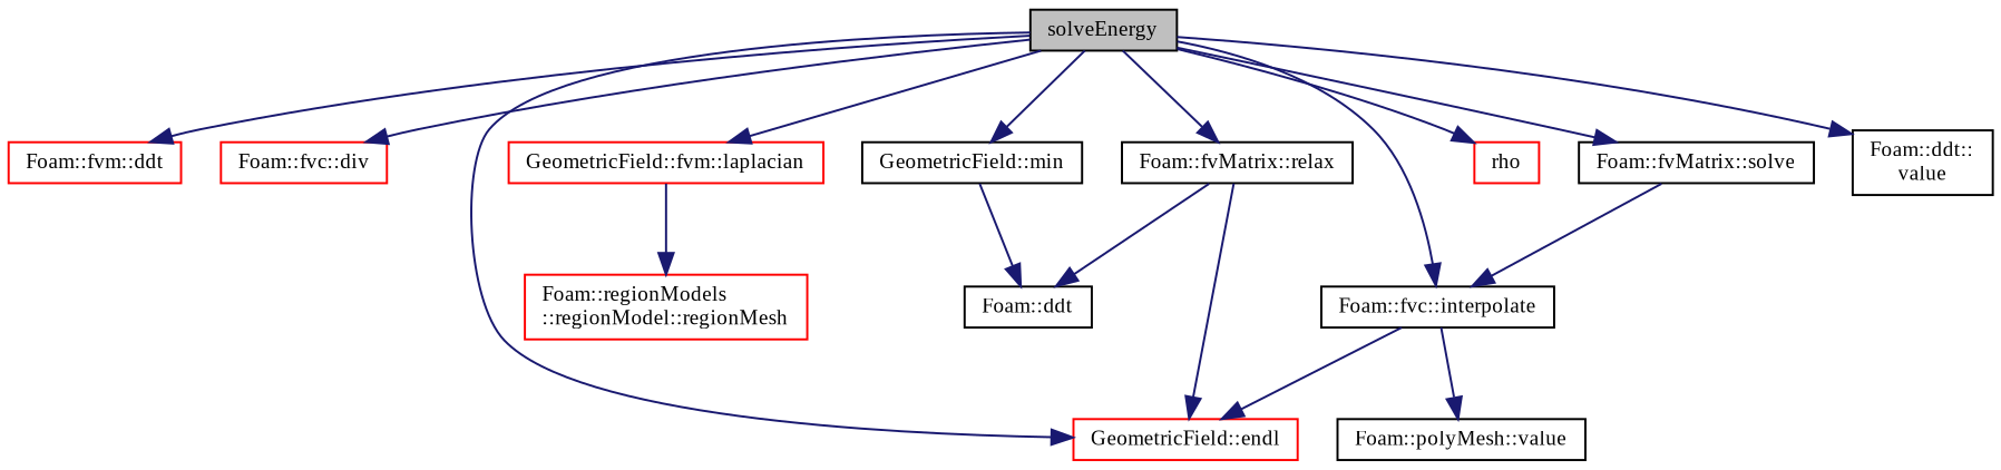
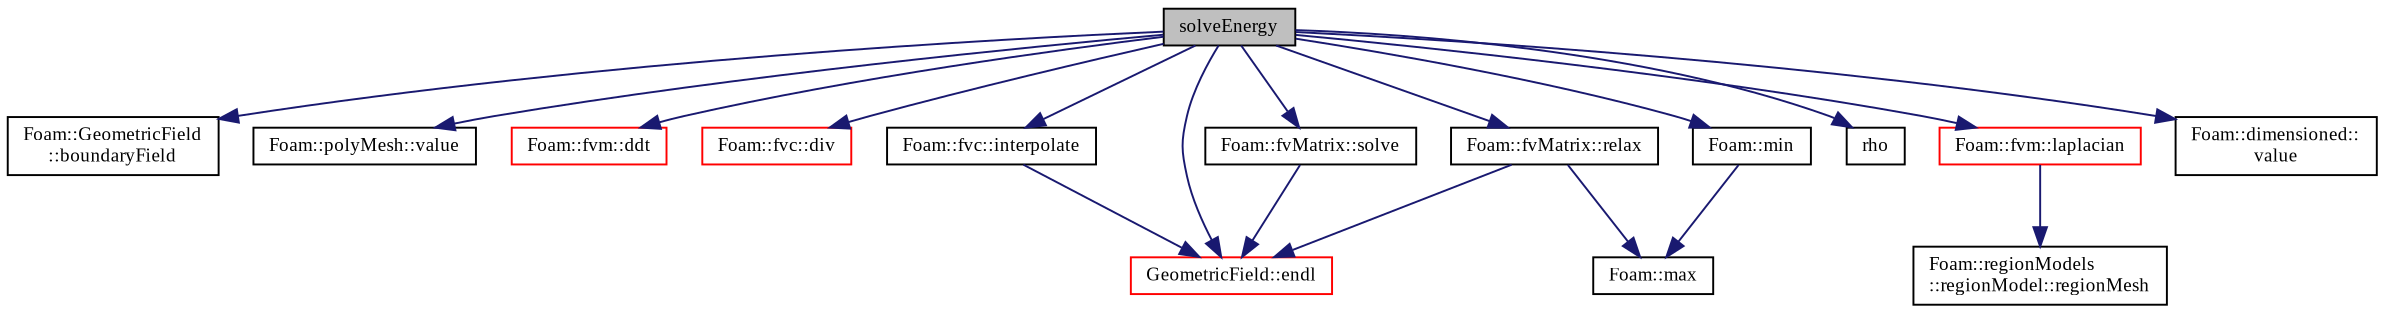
  digraph {
    fontname="Liberation Serif"
    rankdir=TB
    node [color=black fontname="Liberation Serif" fontsize=10 shape=record]
    edge [color=midnightblue fontname="Liberation Serif" fontsize=10 labelfontname=FreeSans labelfontsize=10 style=solid]
    n1 [fillcolor=grey75 fontcolor=black height=0.2 label=solveEnergy style=filled width=0.4]
+   n2 [height=0.2 label="Foam::GeometricField\l::boundaryField" width=0.4]
    n3 [height=0.2 label="Foam::polyMesh::value" width=0.4]
    n4 [color=red height=0.2 label="Foam::fvm::ddt" width=0.4]
    n5 [color=red height=0.2 label="Foam::fvc::div" width=0.4]
    n6 [color=red height=0.2 label="GeometricField::endl" width=0.4]
    n7 [height=0.2 label="Foam::fvc::interpolate" width=0.4]
-   n8 [color=red height=0.2 label="GeometricField::fvm::laplacian" width=0.4]
-   n9 [height=0.2 label="GeometricField::min" width=0.4]
+   n8 [color=red height=0.2 label="Foam::fvm::laplacian" width=0.4]
+   n9 [height=0.2 label="Foam::min" width=0.4]
    n10 [height=0.2 label="Foam::fvMatrix::relax" width=0.4]
-   n11 [color=red height=0.2 label=rho width=0.4]
+   n11 [height=0.2 label=rho width=0.4]
    n12 [height=0.2 label="Foam::fvMatrix::solve" width=0.4]
-   n13 [height=0.2 label="Foam::ddt::\lvalue" width=0.4]
-   n14 [color=red height=0.2 label="Foam::regionModels\l::regionModel::regionMesh" width=0.4]
-   n15 [height=0.2 label="Foam::ddt" width=0.4]
-   n7 -> n3
+   n13 [height=0.2 label="Foam::dimensioned::\lvalue" width=0.4]
+   n14 [height=0.2 label="Foam::regionModels\l::regionModel::regionMesh" width=0.4]
+   n15 [height=0.2 label="Foam::max" width=0.4]
+   n1 -> n2
+   n1 -> n3
    n1 -> n4
    n1 -> n5
    n1 -> n6
    n1 -> n7
    n1 -> n8
    n1 -> n9
    n1 -> n10
    n1 -> n11
    n1 -> n12
    n1 -> n13
    n7 -> n6
    n8 -> n14
    n9 -> n15
    n10 -> n6
    n10 -> n15
-   n12 -> n7
+   n12 -> n6
  }
